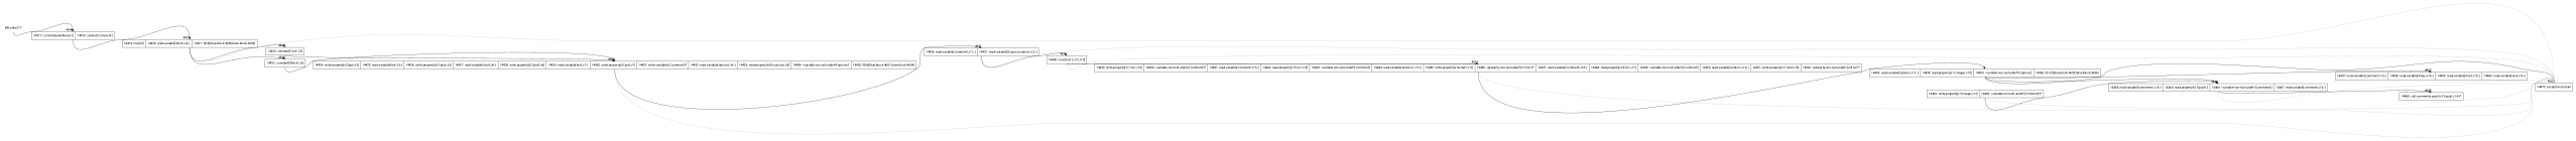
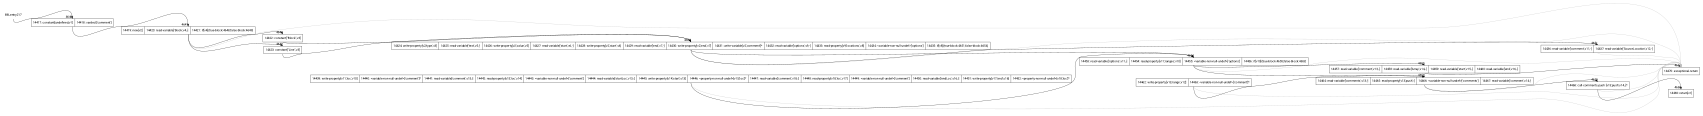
  digraph {
    fontname=Roboto
    rankdir=LR
    node [fontname=Roboto shape=record]
    edge [fontname=Roboto headport=n tailport=s]
    n1 [label=BB_entry217 shape=none]
    n2 [label="{14417: constant[undefined,v1]|14418: vardecl['comment']}"]
    n3 [label="{14419: new[v2]|14420: read-variable['block',v4,-]|14421: if[v4](true-block:4648,false-block:4649)}"]
    n4 [label="{14422: constant[\"Block\",v3]}"]
    n5 [label="{14423: constant[\"Line\",v3]}"]
    n6 [label="{14470: exceptional-return}"]
    n7 [label="{14424: write-property[v2,'type',v3]|14425: read-variable['text',v5,-]|14426: write-property[v2,'value',v5]|14427: read-variable['start',v6,-]|14428: write-property[v2,'start',v6]|14429: read-variable['end',v7,-]|14430: write-property[v2,'end',v7]|14431: write-variable[v2,'comment']*|14432: read-variable['options',v9,-]|14433: read-property[v9,'locations',v8]|14434: \<variable-non-null-undef\>['options']|14435: if[v8](true-block:4651,false-block:4654)}"]
    n8 [label="{14436: read-variable['comment',v11,-]|14437: read-variable['SourceLocation',v12,-]}"]
    n9 [label="{14453: read-variable['options',v11,-]|14454: read-property[v11,'ranges',v10]|14455: \<variable-non-null-undef\>['options']|14456: if[v10](true-block:4655,false-block:4658)}"]
-   n10 [label="{14438: construct [-,v12,v10]}"]
    n11 [label="{14457: read-variable['comment',v13,-]|14458: read-variable['Array',v14,-]|14459: read-variable['start',v15,-]|14460: read-variable['end',v16,-]}"]
    n12 [label="{14464: read-variable['comments',v13,-]|14465: read-property[v13,'push',-]|14466: \<variable-non-null-undef\>['comments']|14467: read-variable['comment',v14,-]}"]
    n13 [label="{14439: write-property[v11,'loc',v10]|14440: \<variable-non-null-undef\>['comment']*|14441: read-variable['comment',v15,-]|14442: read-property[v15,'loc',v14]|14443: \<variable-non-null-undef\>['comment']|14444: read-variable['startLoc',v13,-]|14445: write-property[v14,'start',v13]|14446: \<property-non-null-undef\>[v15,'loc']*|14447: read-variable['comment',v18,-]|14448: read-property[v18,'loc',v17]|14449: \<variable-non-null-undef\>['comment']|14450: read-variable['endLoc',v16,-]|14451: write-property[v17,'end',v16]|14452: \<property-non-null-undef\>[v18,'loc']*}"]
    n14 [label="{14468: call-comments.push [v13,'push',v14,-]*}"]
+   n15 [label="{14469: return[v1]}"]
    n16 [label="{14462: write-property[v13,'range',v12]|14463: \<variable-non-null-undef\>['comment']*}"]
    n1 -> n2 [headlabel="    4646"]
    n2 -> n3 [headlabel="      4647"]
    n3 -> n4 [headlabel="      4648"]
    n3 -> n5 [headlabel="      4649"]
    n3 -> n6 [color=gray headlabel="      4661"]
    n4 -> n7 [headlabel="      4650"]
    n5 -> n7
    n7 -> n6 [color=gray]
    n7 -> n8 [headlabel="      4651"]
+   n7 -> n9 [headlabel="      4654"]
    n8 -> n6 [color=gray]
-   n8 -> n10 [headlabel="      4652"]
-   n9 -> n6 [color=black]
+   n9 -> n6 [color=gray]
    n9 -> n11 [headlabel="      4655"]
    n9 -> n12 [headlabel="      4658"]
-   n10 -> n6 [color=gray]
-   n10 -> n13 [headlabel="      4653"]
-   n11 -> n6 [color=gray]
+   n11 -> n6 [color=black]
    n12 -> n6 [color=gray]
    n12 -> n14 [headlabel="      4659"]
    n13 -> n6 [color=gray]
    n13 -> n9
    n14 -> n6 [color=gray]
+   n14 -> n15 [headlabel="      4660"]
    n16 -> n6 [color=gray]
    n16 -> n12
  }
